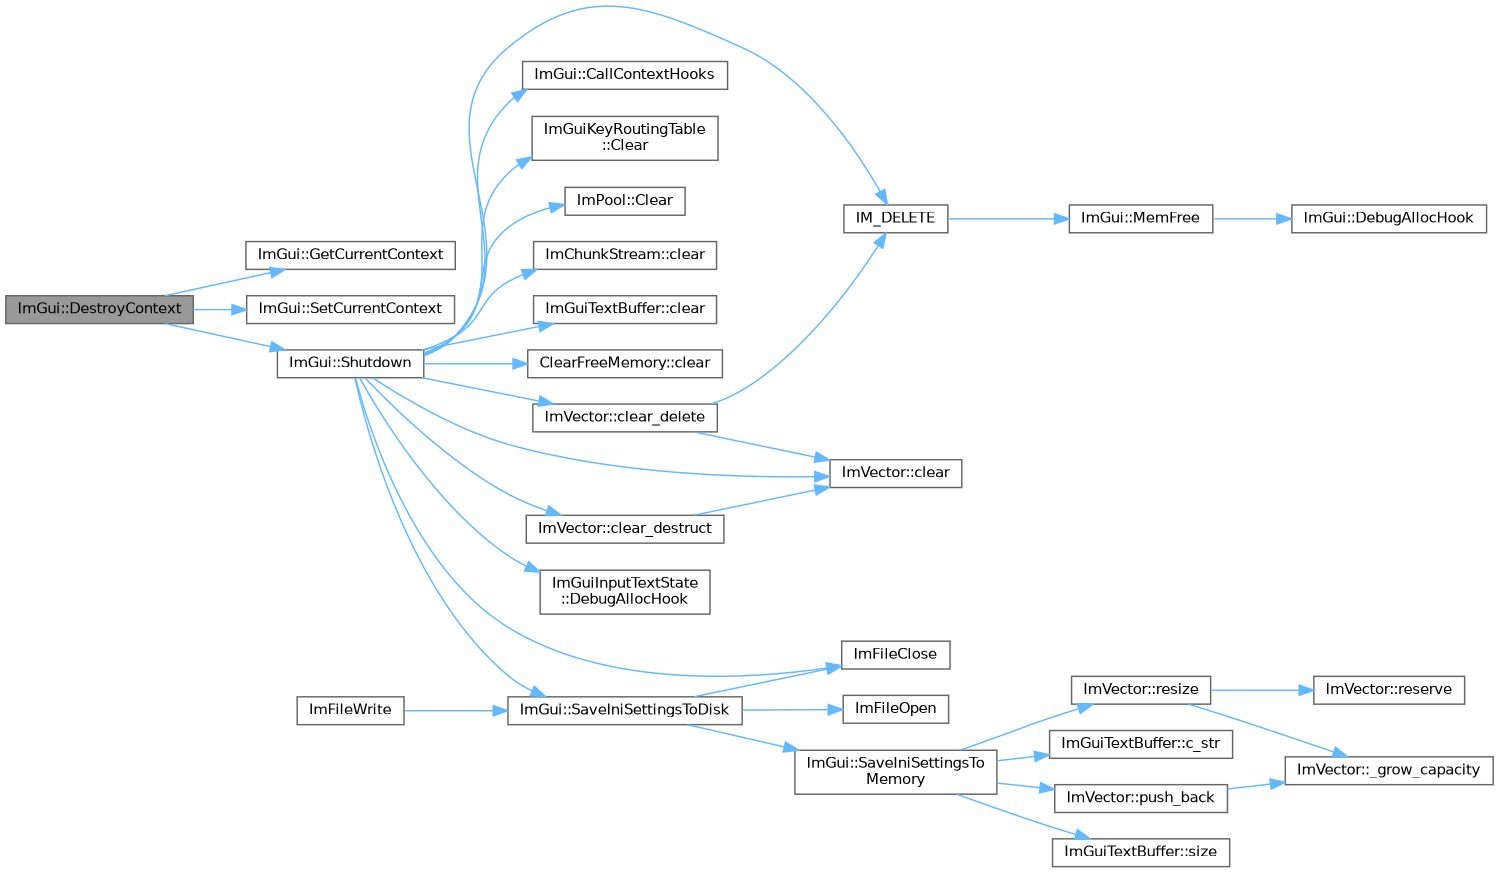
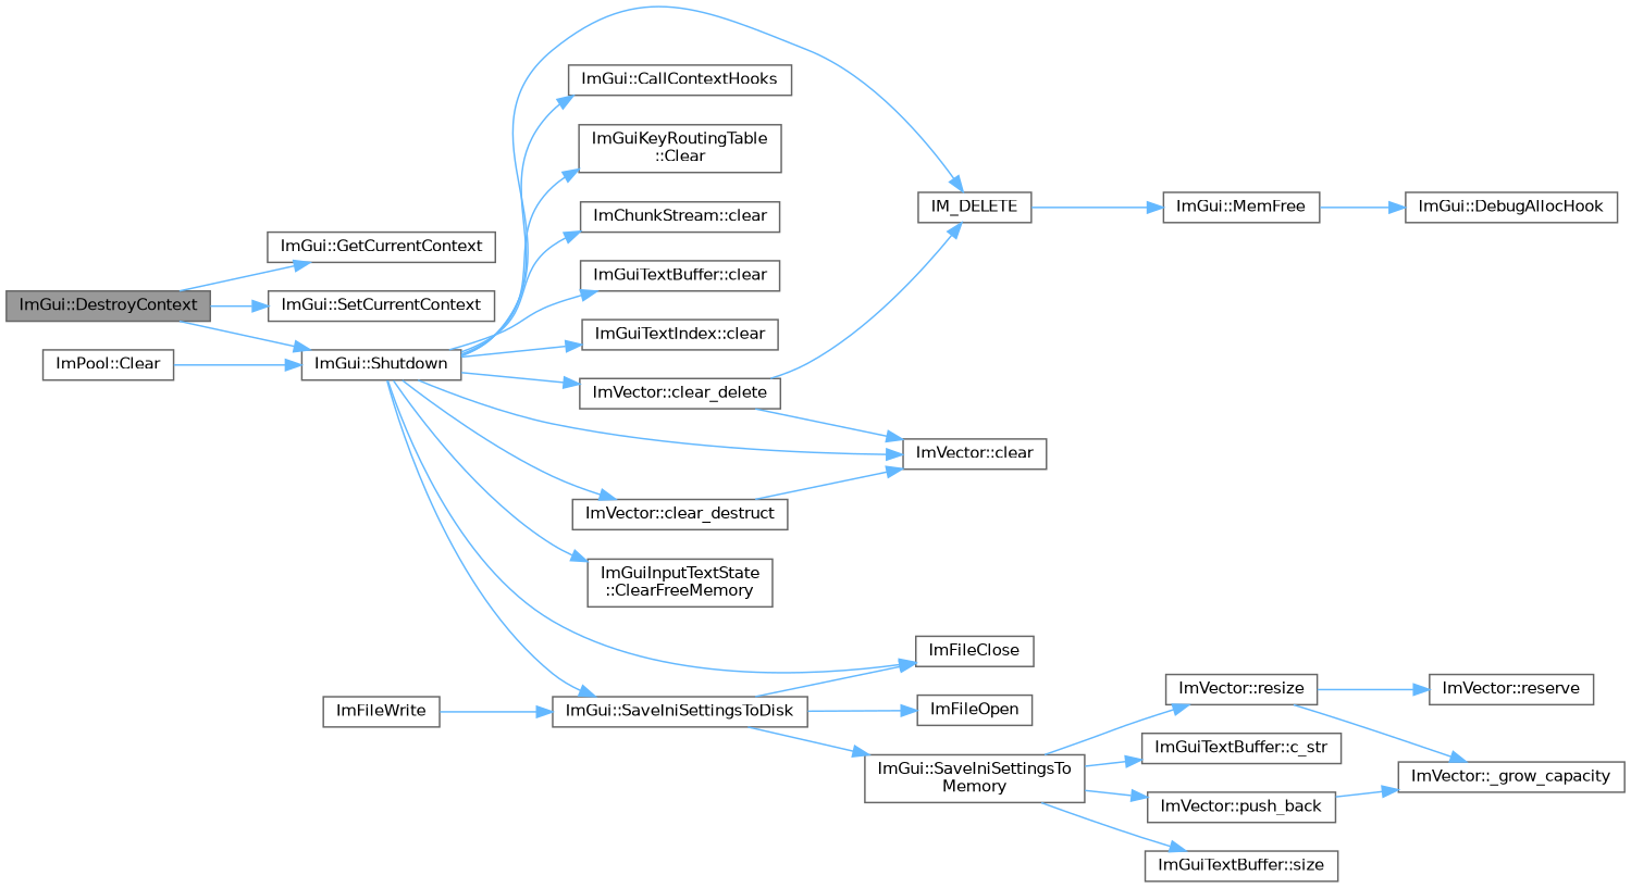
  digraph {
    rankdir=LR
    node [color=grey40 fillcolor=white fontname=Helvetica fontsize=10 shape=box style=filled]
    edge [color=steelblue1 fontname=Helvetica fontsize=10 labelfontname=Helvetica labelfontsize=10 style=solid]
    n1 [color=gray40 fillcolor=grey60 fontcolor=black height=0.2 label="ImGui::DestroyContext" width=0.4]
    n2 [height=0.2 label="ImGui::GetCurrentContext" width=0.4]
    n3 [height=0.2 label="ImGui::SetCurrentContext" width=0.4]
    n4 [height=0.2 label="ImGui::Shutdown" width=0.4]
    n5 [height=0.2 label=IM_DELETE width=0.4]
    n6 [height=0.2 label="ImGui::MemFree" width=0.4]
    n7 [height=0.2 label="ImGui::CallContextHooks" width=0.4]
    n8 [height=0.2 label="ImGuiKeyRoutingTable\l::Clear" width=0.4]
    n9 [height=0.2 label="ImPool::Clear" width=0.4]
    n10 [height=0.2 label="ImChunkStream::clear" width=0.4]
    n11 [height=0.2 label="ImGuiTextBuffer::clear" width=0.4]
-   n12 [height=0.2 label="ClearFreeMemory::clear" width=0.4]
+   n12 [height=0.2 label="ImGuiTextIndex::clear" width=0.4]
    n13 [height=0.2 label="ImVector::clear" width=0.4]
    n14 [height=0.2 label="ImVector::clear_delete" width=0.4]
    n15 [height=0.2 label="ImVector::clear_destruct" width=0.4]
-   n16 [height=0.2 label="ImGuiInputTextState\l::DebugAllocHook" width=0.4]
+   n16 [height=0.2 label="ImGuiInputTextState\l::ClearFreeMemory" width=0.4]
    n17 [height=0.2 label=ImFileClose width=0.4]
    n18 [height=0.2 label="ImGui::SaveIniSettingsToDisk" width=0.4]
    n19 [height=0.2 label="ImGui::DebugAllocHook" width=0.4]
    n20 [height=0.2 label=ImFileOpen width=0.4]
    n21 [height=0.2 label="ImGui::SaveIniSettingsTo\lMemory" width=0.4]
    n22 [height=0.2 label=ImFileWrite width=0.4]
    n23 [height=0.2 label="ImVector::resize" width=0.4]
    n24 [height=0.2 label="ImGuiTextBuffer::c_str" width=0.4]
    n25 [height=0.2 label="ImVector::push_back" width=0.4]
    n26 [height=0.2 label="ImGuiTextBuffer::size" width=0.4]
    n27 [height=0.2 label="ImVector::_grow_capacity" width=0.4]
    n28 [height=0.2 label="ImVector::reserve" width=0.4]
    n1 -> n2
    n1 -> n3
    n1 -> n4
    n4 -> n5
    n4 -> n7
    n4 -> n8
-   n4 -> n9
+   n9 -> n4
    n4 -> n10
    n4 -> n11
    n4 -> n12
    n4 -> n13
    n4 -> n14
    n4 -> n15
    n4 -> n16
    n4 -> n17
    n4 -> n18
    n5 -> n6
    n6 -> n19
    n14 -> n5
    n14 -> n13
    n15 -> n13
    n18 -> n17
    n18 -> n20
    n18 -> n21
    n21 -> n23
    n21 -> n24
    n21 -> n25
    n21 -> n26
    n22 -> n18
    n23 -> n27
    n23 -> n28
    n25 -> n27
  }
